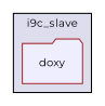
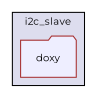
  digraph {
    compound=true
    fontname=Montserrat
    n1 [fillcolor="#eeeeff" fontname=Montserrat fontsize=10 label=doxy pencolor=black shape=folder style=filled color=brown]
    subgraph cluster_1 {
      bgcolor="#ddddee"
      fontsize=10
-     label=i9c_slave
+     label=i2c_slave
      pencolor=black
      n1
    }
  }
